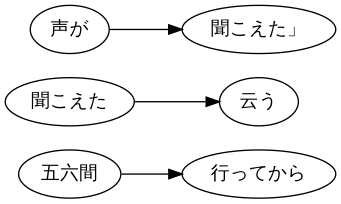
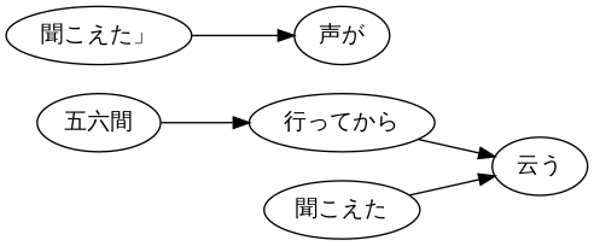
  digraph {
    fontname="PT Serif"
    rankdir=LR
    node [fontname="PT Serif"]
    edge [fontname="PT Serif"]
    n1 [label="五六間"]
    n2 [label="行ってから"]
    n3 [label="云う"]
    n4 [label="聞こえた"]
    n5 [label="声が"]
    n6 [label="聞こえた」"]
    n1 -> n2
+   n2 -> n3
    n4 -> n3
-   n5 -> n6
+   n6 -> n5
  }
